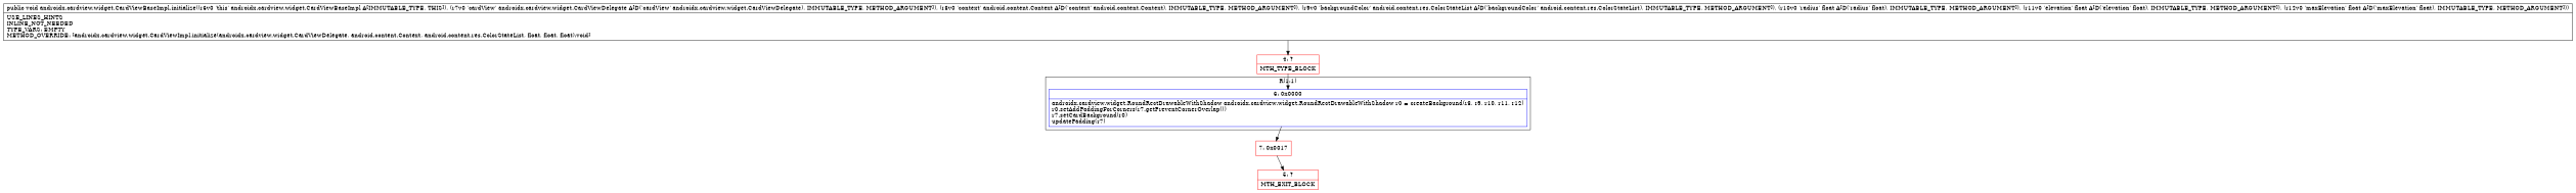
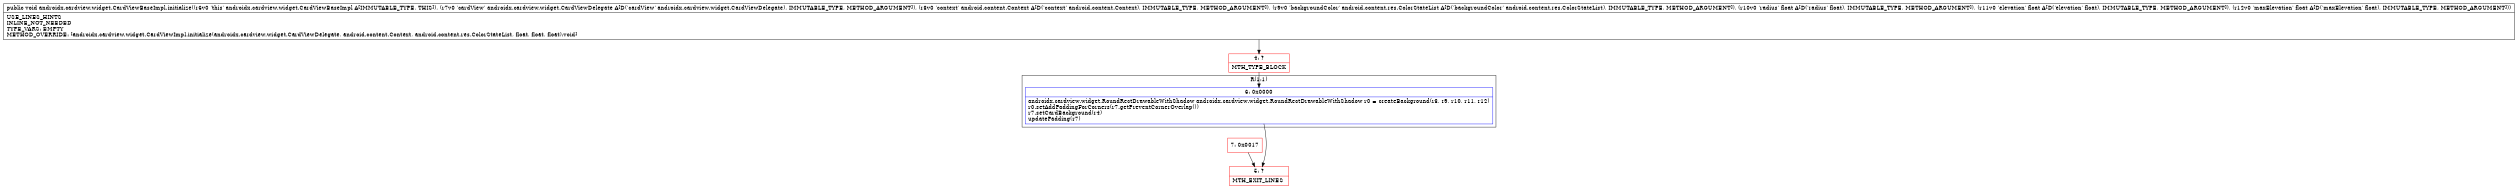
  digraph {
    node [color=red shape=record]
-   n1 [color=blue label="{6\:\ 0x0000|androidx.cardview.widget.RoundRectDrawableWithShadow androidx.cardview.widget.RoundRectDrawableWithShadow r0 = createBackground(r8, r9, r10, r11, r12)\lr0.setAddPaddingForCorners(r7.getPreventCornerOverlap())\lr7.setCardBackground(r0)\lupdatePadding(r7)\l}"]
+   n1 [color=blue label="{6\:\ 0x0000|androidx.cardview.widget.RoundRectDrawableWithShadow androidx.cardview.widget.RoundRectDrawableWithShadow r0 = createBackground(r8, r9, r10, r11, r12)\lr0.setAddPaddingForCorners(r7.getPreventCornerOverlap())\lr7.setCardBackground(r4)\lupdatePadding(r7)\l}"]
    n2 [label="{7\:\ 0x0017}"]
-   n3 [label="{5\:\ ?|MTH_EXIT_BLOCK\l}"]
+   n3 [label="{5\:\ ?|MTH_EXIT_LINES\l}"]
    n4 [label="{4\:\ ?|MTH_TYPE_BLOCK\l}"]
    n5 [label="{public void androidx.cardview.widget.CardViewBaseImpl.initialize((r6v0 'this' androidx.cardview.widget.CardViewBaseImpl A[IMMUTABLE_TYPE, THIS]), (r7v0 'cardView' androidx.cardview.widget.CardViewDelegate A[D('cardView' androidx.cardview.widget.CardViewDelegate), IMMUTABLE_TYPE, METHOD_ARGUMENT]), (r8v0 'context' android.content.Context A[D('context' android.content.Context), IMMUTABLE_TYPE, METHOD_ARGUMENT]), (r9v0 'backgroundColor' android.content.res.ColorStateList A[D('backgroundColor' android.content.res.ColorStateList), IMMUTABLE_TYPE, METHOD_ARGUMENT]), (r10v0 'radius' float A[D('radius' float), IMMUTABLE_TYPE, METHOD_ARGUMENT]), (r11v0 'elevation' float A[D('elevation' float), IMMUTABLE_TYPE, METHOD_ARGUMENT]), (r12v0 'maxElevation' float A[D('maxElevation' float), IMMUTABLE_TYPE, METHOD_ARGUMENT]))  | USE_LINES_HINTS\lINLINE_NOT_NEEDED\lTYPE_VARS: EMPTY\lMETHOD_OVERRIDE: [androidx.cardview.widget.CardViewImpl.initialize(androidx.cardview.widget.CardViewDelegate, android.content.Context, android.content.res.ColorStateList, float, float, float):void]\l}" color=""]
    subgraph cluster_1 {
      label="R(1:1)"
      n1
    }
-   n1 -> n2
+   n1 -> n3
    n2 -> n3
    n4 -> n1
    n5 -> n4
  }
